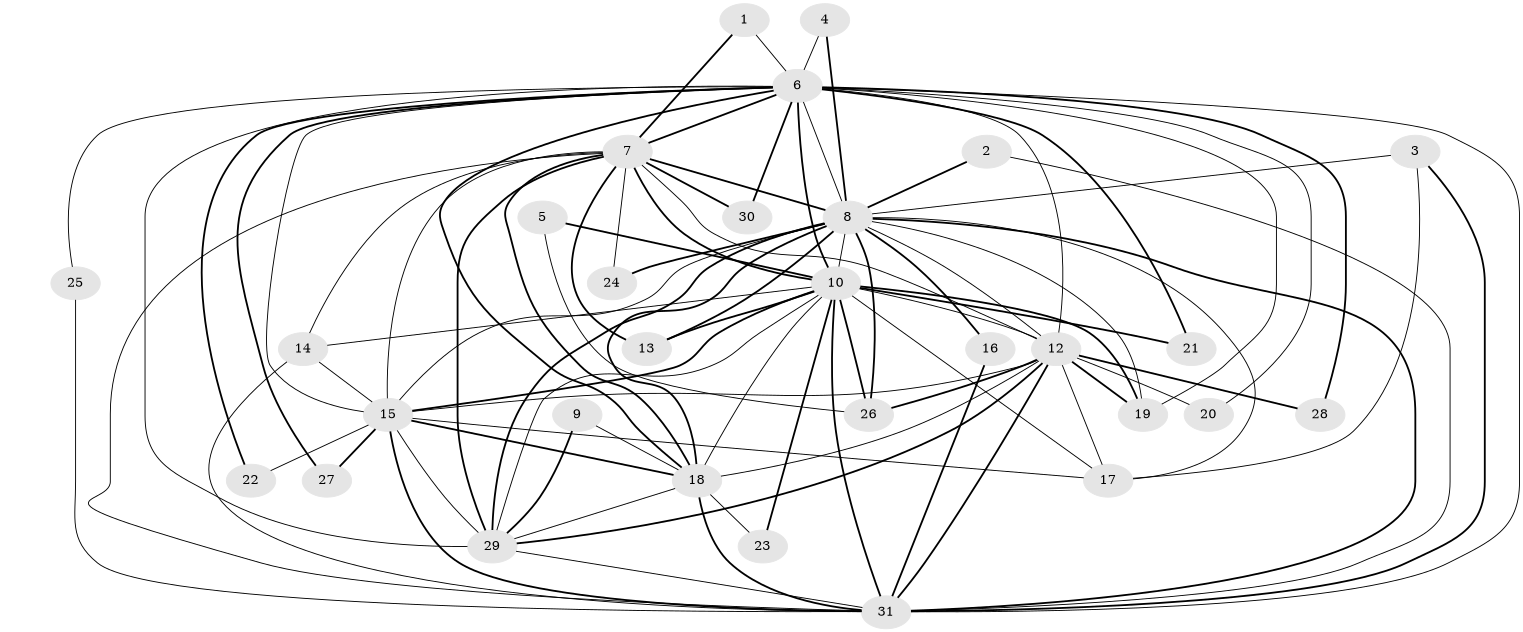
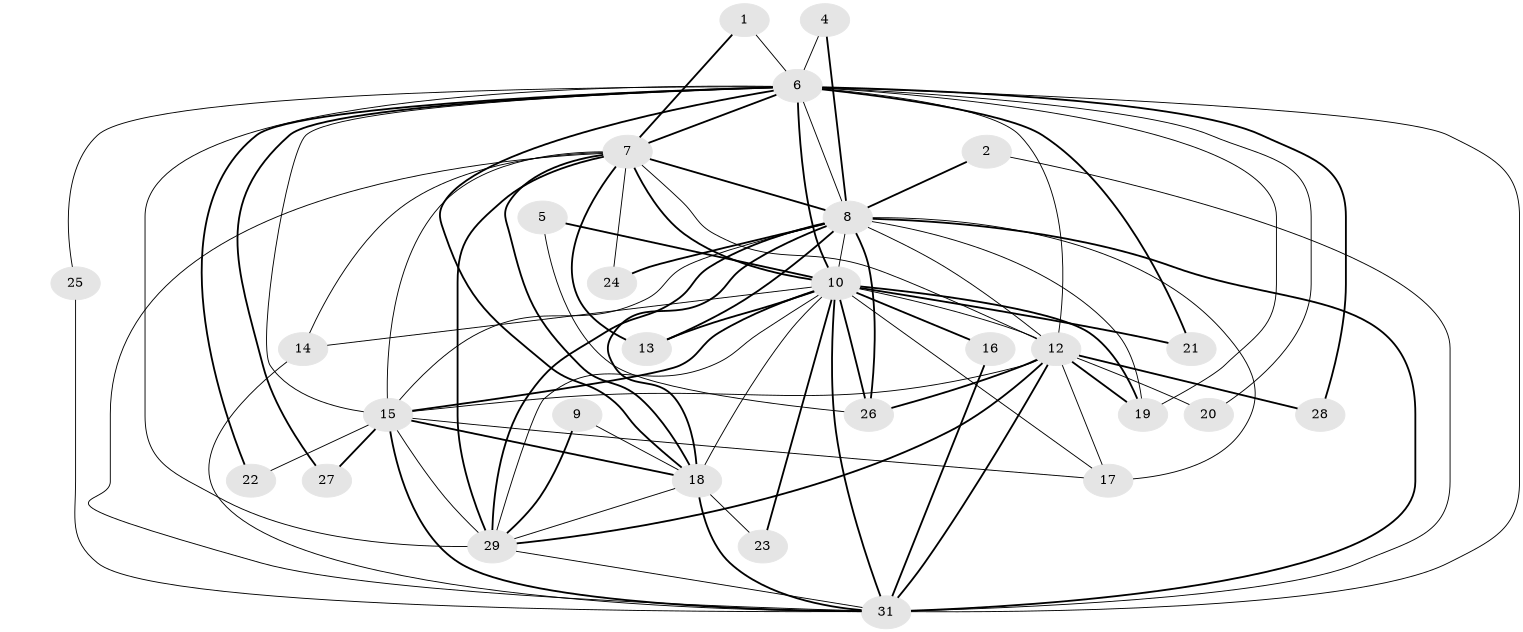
  graph {
    node [color=gray90 style=filled]
    edge [style=bold weight=1.0]
    1
    6
    7
    8
    31
    10
    12
    15
    18
    19
    20
    21
    22
    25
    27
    28
    29
-   30
    24
    13
    14
    2
    17
    26
    16
-   3
    4
    5
    23
    9
    1 -- 6 [style=solid]
    1 -- 7
    6 -- 7
    6 -- 8 [style=solid weight=4.0]
    6 -- 31 [style=solid weight=2.0]
    6 -- 10
    6 -- 12 [style=solid]
    6 -- 15 [style=solid weight=2.0]
    6 -- 18
    6 -- 19 [style=solid]
    6 -- 20 [style=solid]
    6 -- 21
    6 -- 22
    6 -- 25 [style=solid]
    6 -- 27
    6 -- 28
    6 -- 29 [style=solid weight=3.0]
-   6 -- 30
    7 -- 8 [weight=2.0]
    7 -- 31 [style=solid]
    7 -- 10
    7 -- 12 [style=solid]
    7 -- 15 [style=solid]
    7 -- 18 [weight=2.0]
    7 -- 29
-   7 -- 30
    7 -- 24 [style=solid]
    7 -- 13
    7 -- 14 [style=solid]
    8 -- 31 [weight=2.0]
    8 -- 10 [style=solid weight=2.0]
    8 -- 12 [style=solid weight=2.0]
    8 -- 15 [style=solid weight=3.0]
    8 -- 18 [weight=2.0]
    8 -- 19 [style=solid]
    8 -- 29 [weight=2.0]
    8 -- 24
    8 -- 13
    8 -- 17 [style=solid]
    8 -- 26
-   8 -- 16 [weight=2.0]
+   10 -- 16 [weight=2.0]
    10 -- 31
    10 -- 12 [style=solid weight=2.0]
    10 -- 15 [weight=2.0]
    10 -- 18 [style=solid]
    10 -- 19
    10 -- 21
    10 -- 29 [style=solid]
    10 -- 13
    10 -- 14 [style=solid]
    10 -- 17 [style=solid]
    10 -- 26
    10 -- 23
    12 -- 31
    12 -- 15 [style=solid]
-   12 -- 18 [style=solid weight=2.0]
    12 -- 19
    12 -- 20 [style=solid]
    12 -- 28
    12 -- 29
    12 -- 17 [style=solid]
    12 -- 26
    15 -- 31
    15 -- 18
    15 -- 22 [style=solid]
    15 -- 27
    15 -- 29 [style=solid]
    15 -- 17 [style=solid]
    18 -- 31 [weight=2.0]
    18 -- 29 [style=solid weight=2.0]
    18 -- 23 [style=solid]
    25 -- 31 [style=solid]
    29 -- 31 [style=solid]
    14 -- 31 [style=solid]
-   14 -- 15 [style=solid]
    2 -- 8
    2 -- 31 [style=solid]
    16 -- 31
-   3 -- 8 [style=solid]
-   3 -- 31
-   3 -- 17 [style=solid]
    4 -- 6 [style=solid]
    4 -- 8
    5 -- 10
    5 -- 26 [style=solid]
    9 -- 18 [style=solid]
    9 -- 29
  }
